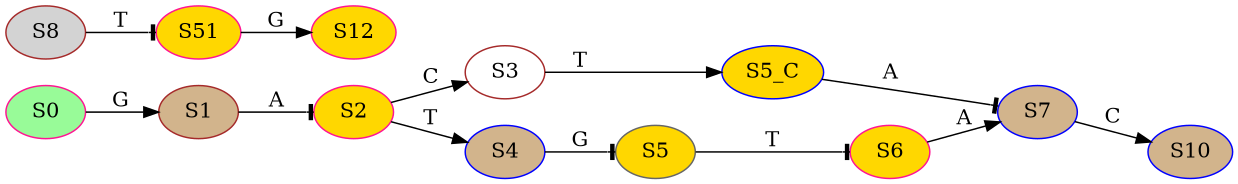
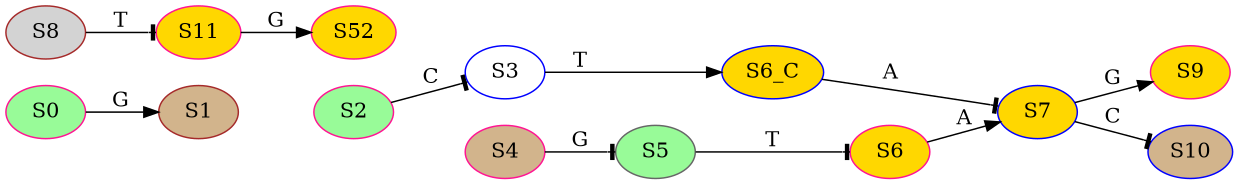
  strict digraph {
    rankdir=LR
    node [color=deeppink fillcolor=gold style=filled]
    edge [arrowhead=tee]
    S0 [fillcolor=palegreen]
    S1 [color=brown fillcolor=tan]
-   S2
-   S3 [color=brown fillcolor=white]
-   S4 [color=blue fillcolor=tan]
-   S6_C [color=blue label=S5_C]
-   S5 [color=gray40]
+   S2 [fillcolor=palegreen]
+   S3 [color=blue fillcolor=white]
+   S4 [fillcolor=tan]
+   S6_C [color=blue]
+   S5 [color=gray40 fillcolor=palegreen]
    S6
-   S7 [color=blue fillcolor=tan]
+   S7 [color=blue]
+   S9
    S10 [color=blue fillcolor=tan]
    S8 [color=brown fillcolor=lightgrey]
-   S11 [label=S51]
-   S12
+   S11
+   S12 [label=S52]
    S0 -> S1 [arrowhead=normal label=G]
-   S1 -> S2 [label=A]
-   S2 -> S3 [arrowhead=normal label=C]
-   S2 -> S4 [arrowhead=normal label=T]
+   S2 -> S3 [label=C]
    S3 -> S6_C [arrowhead=normal label=T]
    S4 -> S5 [label=G]
    S6_C -> S7 [label=A]
    S5 -> S6 [label=T]
    S6 -> S7 [arrowhead=normal label=A]
-   S7 -> S10 [arrowhead=normal label=C]
+   S7 -> S9 [arrowhead=normal label=G]
+   S7 -> S10 [label=C]
    S8 -> S11 [label=T]
    S11 -> S12 [arrowhead=normal label=G]
  }
